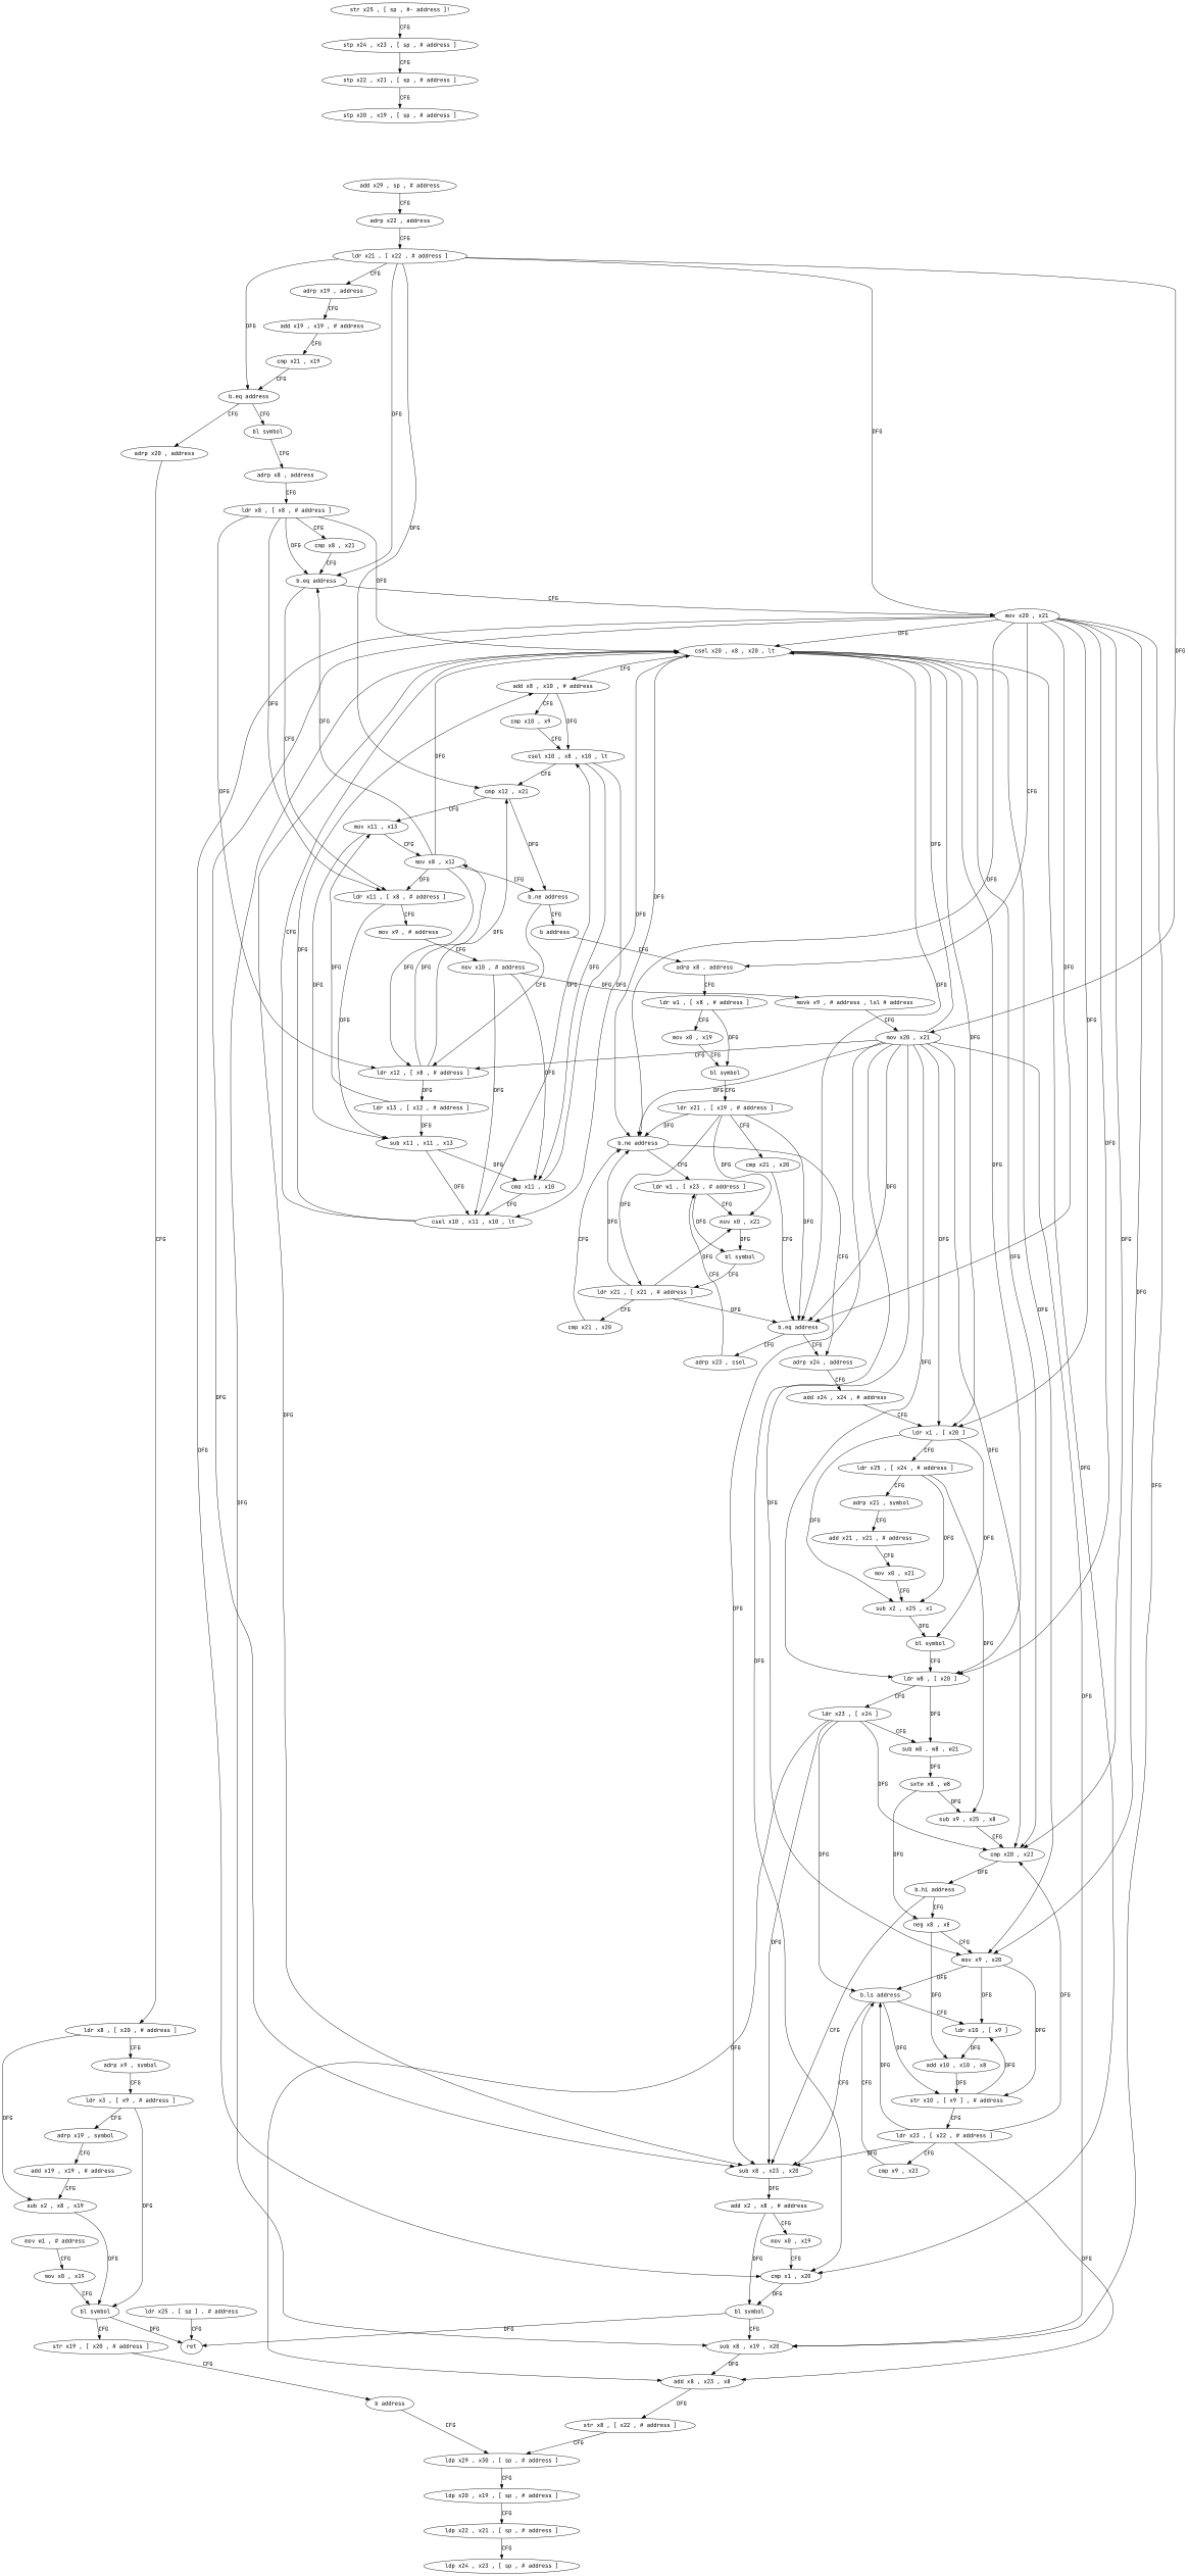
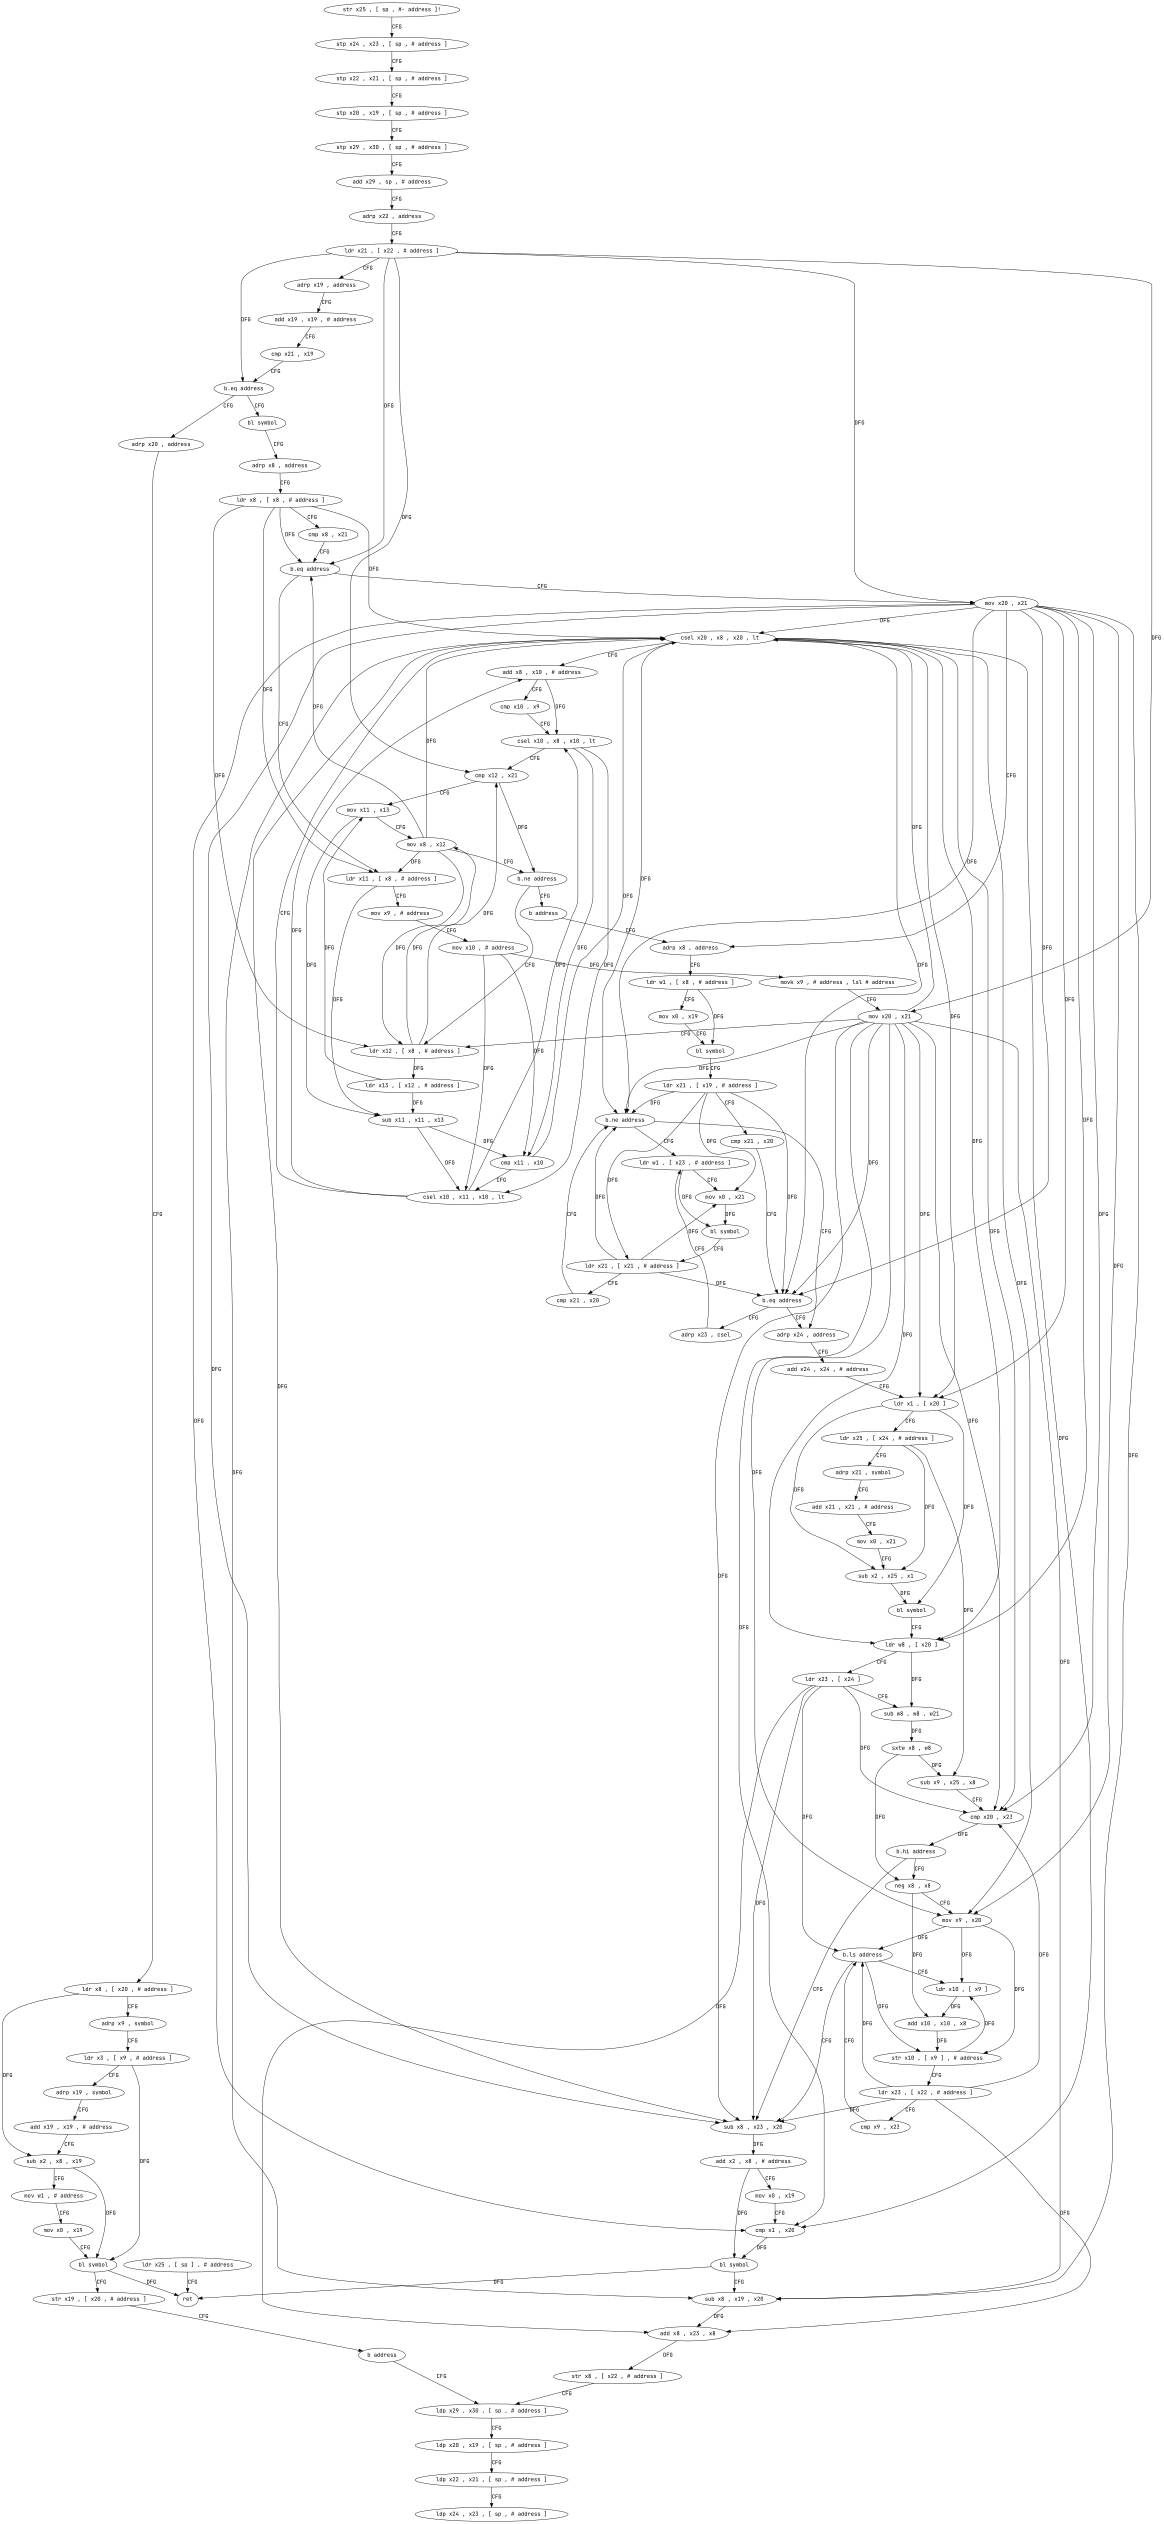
  digraph {
    fontname="JetBrains Mono"
    node [fontname="JetBrains Mono"]
    edge [fontname="JetBrains Mono"]
    n1 [label="str x25 , [ sp , #- address ]!"]
    n2 [label="stp x24 , x23 , [ sp , # address ]"]
    n3 [label="stp x22 , x21 , [ sp , # address ]"]
    n4 [label="stp x20 , x19 , [ sp , # address ]"]
+   n5 [label="stp x29 , x30 , [ sp , # address ]"]
    n6 [label="add x29 , sp , # address"]
    n7 [label="adrp x22 , address"]
    n8 [label="ldr x21 , [ x22 , # address ]"]
    n9 [label="adrp x19 , address"]
    n10 [label="b.eq address"]
    n11 [label="b.eq address"]
    n12 [label="mov x20 , x21"]
    n13 [label="mov x20 , x21"]
    n14 [label="cmp x12 , x21"]
    n15 [label="add x19 , x19 , # address"]
    n16 [label="adrp x20 , address"]
    n17 [label="bl symbol"]
    n18 [label="ldr x11 , [ x8 , # address ]"]
    n19 [label="csel x20 , x8 , x20 , lt"]
    n20 [label="adrp x8 , address"]
    n21 [label="ldr x1 , [ x20 ]"]
    n22 [label="ldr w8 , [ x20 ]"]
    n23 [label="cmp x20 , x23"]
    n24 [label="sub x8 , x23 , x20"]
    n25 [label="cmp x1 , x20"]
    n26 [label="sub x8 , x19 , x20"]
    n27 [label="mov x9 , x20"]
    n28 [label="b.ne address"]
    n29 [label="b.eq address"]
    n30 [label="ldr x12 , [ x8 , # address ]"]
    n31 [label="mov x11 , x13"]
    n32 [label="b.ne address"]
    n33 [label="cmp x21 , x19"]
    n34 [label="ldr x8 , [ x20 , # address ]"]
    n35 [label="adrp x8 , address"]
    n36 [label="adrp x9 , symbol"]
    n37 [label="sub x2 , x8 , x19"]
    n38 [label="ldr x8 , [ x8 , # address ]"]
    n39 [label="ldr x3 , [ x9 , # address ]"]
    n40 [label="bl symbol"]
    n41 [label="mov w1 , # address"]
    n42 [label="adrp x19 , symbol"]
    n43 [label="add x19 , x19 , # address"]
    n44 [label="str x19 , [ x20 , # address ]"]
    n45 [label=ret]
    n46 [label="mov x0 , x19"]
    n47 [label="b address"]
    n48 [label="ldp x29 , x30 , [ sp , # address ]"]
    n49 [label="ldp x20 , x19 , [ sp , # address ]"]
    n50 [label="ldp x22 , x21 , [ sp , # address ]"]
    n51 [label="cmp x8 , x21"]
    n52 [label="mov x9 , # address"]
    n53 [label="sub x11 , x11 , x13"]
    n54 [label="ldr x13 , [ x12 , # address ]"]
    n55 [label="mov x8 , x12"]
    n56 [label="add x8 , x10 , # address"]
    n57 [label="ldr w1 , [ x8 , # address ]"]
    n58 [label="ldr x25 , [ x24 , # address ]"]
    n59 [label="sub x2 , x25 , x1"]
    n60 [label="bl symbol"]
    n61 [label="ldr x23 , [ x24 ]"]
    n62 [label="sub w8 , w8 , w21"]
    n63 [label="b.hi address"]
    n64 [label="add x2 , x8 , # address"]
    n65 [label="bl symbol"]
    n66 [label="add x8 , x23 , x8"]
    n67 [label="b.ls address"]
    n68 [label="ldr x10 , [ x9 ]"]
    n69 [label="str x10 , [ x9 ] , # address"]
    n70 [label="adrp x24 , address"]
    n71 [label="ldr w1 , [ x23 , # address ]"]
    n72 [label="adrp x23 , csel"]
    n73 [label="mov x10 , # address"]
    n74 [label="cmp x11 , x10"]
    n75 [label="csel x10 , x11 , x10 , lt"]
    n76 [label="ldp x24 , x23 , [ sp , # address ]"]
    n77 [label="ldr x25 , [ sp ] , # address"]
    n78 [label="mov x0 , x19"]
    n79 [label="bl symbol"]
    n80 [label="movk x9 , # address , lsl # address"]
    n81 [label="csel x10 , x8 , x10 , lt"]
    n82 [label="add x24 , x24 , # address"]
    n83 [label="adrp x21 , symbol"]
    n84 [label="sub x9 , x25 , x8"]
    n85 [label="add x21 , x21 , # address"]
    n86 [label="mov x0 , x21"]
    n87 [label="sxtw x8 , w8"]
    n88 [label="str x8 , [ x22 , # address ]"]
    n89 [label="neg x8 , x8"]
    n90 [label="add x10 , x10 , x8"]
    n91 [label="mov x0 , x19"]
    n92 [label="mov x0 , x21"]
    n93 [label="bl symbol"]
    n94 [label="ldr x21 , [ x21 , # address ]"]
    n95 [label="cmp x10 , x9"]
    n96 [label="b address"]
    n97 [label="ldr x23 , [ x22 , # address ]"]
    n98 [label="cmp x21 , x20"]
    n99 [label="ldr x21 , [ x19 , # address ]"]
    n100 [label="cmp x21 , x20"]
    n101 [label="cmp x9 , x23"]
    n1 -> n2 [label=CFG]
    n2 -> n3 [label=CFG]
    n3 -> n4 [label=CFG]
+   n4 -> n5 [label=CFG]
+   n5 -> n6 [label=CFG]
    n6 -> n7 [label=CFG]
    n7 -> n8 [label=CFG]
    n8 -> n9 [label=CFG]
    n8 -> n10 [label=DFG]
    n8 -> n11 [label=DFG]
    n8 -> n12 [label=DFG]
    n8 -> n13 [label=DFG]
    n8 -> n14 [label=DFG]
    n9 -> n15 [label=CFG]
    n10 -> n16 [label=CFG]
    n10 -> n17 [label=CFG]
    n11 -> n12 [label=CFG]
    n11 -> n18 [label=CFG]
    n12 -> n19 [label=DFG]
    n12 -> n20 [label=CFG]
    n12 -> n21 [label=DFG]
    n12 -> n22 [label=DFG]
    n12 -> n23 [label=DFG]
    n12 -> n24 [label=DFG]
    n12 -> n25 [label=DFG]
    n12 -> n26 [label=DFG]
    n12 -> n27 [label=DFG]
    n12 -> n28 [label=DFG]
    n12 -> n29 [label=DFG]
    n13 -> n19 [label=DFG]
    n13 -> n21 [label=DFG]
    n13 -> n22 [label=DFG]
    n13 -> n23 [label=DFG]
    n13 -> n24 [label=DFG]
    n13 -> n25 [label=DFG]
    n13 -> n26 [label=DFG]
    n13 -> n27 [label=DFG]
    n13 -> n28 [label=DFG]
    n13 -> n29 [label=DFG]
    n13 -> n30 [label=CFG]
    n14 -> n31 [label=CFG]
    n14 -> n32 [label=DFG]
    n15 -> n33 [label=CFG]
    n16 -> n34 [label=CFG]
    n17 -> n35 [label=CFG]
    n18 -> n52 [label=CFG]
    n18 -> n53 [label=DFG]
    n19 -> n21 [label=DFG]
    n19 -> n22 [label=DFG]
    n19 -> n23 [label=DFG]
    n19 -> n24 [label=DFG]
    n19 -> n25 [label=DFG]
    n19 -> n26 [label=DFG]
    n19 -> n27 [label=DFG]
    n19 -> n28 [label=DFG]
    n19 -> n29 [label=DFG]
    n19 -> n56 [label=CFG]
    n20 -> n57 [label=CFG]
    n21 -> n58 [label=CFG]
    n21 -> n59 [label=DFG]
    n21 -> n60 [label=DFG]
    n22 -> n61 [label=CFG]
    n22 -> n62 [label=DFG]
    n23 -> n63 [label=DFG]
    n24 -> n64 [label=DFG]
    n25 -> n65 [label=DFG]
    n26 -> n66 [label=DFG]
    n27 -> n67 [label=DFG]
    n27 -> n68 [label=DFG]
    n27 -> n69 [label=DFG]
    n28 -> n70 [label=CFG]
    n28 -> n71 [label=CFG]
    n29 -> n70 [label=CFG]
    n29 -> n72 [label=CFG]
    n30 -> n14 [label=DFG]
    n30 -> n54 [label=DFG]
    n30 -> n55 [label=DFG]
    n31 -> n53 [label=DFG]
    n31 -> n55 [label=CFG]
    n32 -> n30 [label=CFG]
    n32 -> n96 [label=CFG]
    n33 -> n10 [label=CFG]
    n34 -> n36 [label=CFG]
    n34 -> n37 [label=DFG]
    n35 -> n38 [label=CFG]
    n36 -> n39 [label=CFG]
    n37 -> n40 [label=DFG]
+   n37 -> n41 [label=CFG]
    n38 -> n11 [label=DFG]
    n38 -> n18 [label=DFG]
    n38 -> n19 [label=DFG]
    n38 -> n30 [label=DFG]
    n38 -> n51 [label=CFG]
    n39 -> n40 [label=DFG]
    n39 -> n42 [label=CFG]
    n40 -> n44 [label=CFG]
    n40 -> n45 [label=DFG]
    n41 -> n46 [label=CFG]
    n42 -> n43 [label=CFG]
    n43 -> n37 [label=CFG]
    n44 -> n47 [label=CFG]
    n46 -> n40 [label=CFG]
    n47 -> n48 [label=CFG]
    n48 -> n49 [label=CFG]
    n49 -> n50 [label=CFG]
    n50 -> n76 [label=CFG]
    n51 -> n11 [label=CFG]
    n52 -> n73 [label=CFG]
    n53 -> n74 [label=DFG]
    n53 -> n75 [label=DFG]
    n54 -> n31 [label=DFG]
    n54 -> n53 [label=DFG]
    n55 -> n11 [label=DFG]
    n55 -> n18 [label=DFG]
    n55 -> n19 [label=DFG]
    n55 -> n30 [label=DFG]
    n55 -> n32 [label=CFG]
    n56 -> n81 [label=DFG]
    n56 -> n95 [label=CFG]
    n57 -> n78 [label=CFG]
    n57 -> n79 [label=DFG]
    n58 -> n59 [label=DFG]
    n58 -> n83 [label=CFG]
    n58 -> n84 [label=DFG]
    n59 -> n60 [label=DFG]
    n60 -> n22 [label=CFG]
    n61 -> n23 [label=DFG]
    n61 -> n24 [label=DFG]
    n61 -> n62 [label=CFG]
    n61 -> n66 [label=DFG]
    n61 -> n67 [label=DFG]
    n62 -> n87 [label=DFG]
    n63 -> n24 [label=CFG]
    n63 -> n89 [label=CFG]
    n64 -> n65 [label=DFG]
    n64 -> n91 [label=CFG]
    n65 -> n26 [label=CFG]
    n65 -> n45 [label=DFG]
    n66 -> n88 [label=DFG]
    n67 -> n24 [label=CFG]
    n67 -> n68 [label=CFG]
    n67 -> n69 [label=DFG]
    n68 -> n90 [label=DFG]
    n69 -> n68 [label=DFG]
    n69 -> n97 [label=CFG]
    n70 -> n82 [label=CFG]
    n71 -> n92 [label=CFG]
    n71 -> n93 [label=DFG]
    n72 -> n71 [label=CFG]
    n73 -> n74 [label=DFG]
    n73 -> n75 [label=DFG]
    n73 -> n80 [label=DFG]
    n74 -> n19 [label=DFG]
    n74 -> n75 [label=CFG]
    n75 -> n19 [label=CFG]
    n75 -> n56 [label=DFG]
    n75 -> n81 [label=DFG]
    n77 -> n45 [label=CFG]
    n78 -> n79 [label=CFG]
    n79 -> n99 [label=CFG]
    n80 -> n13 [label=CFG]
    n81 -> n14 [label=CFG]
    n81 -> n74 [label=DFG]
    n81 -> n75 [label=DFG]
    n82 -> n21 [label=CFG]
    n83 -> n85 [label=CFG]
    n84 -> n23 [label=CFG]
    n85 -> n86 [label=CFG]
    n86 -> n59 [label=CFG]
    n87 -> n84 [label=DFG]
    n87 -> n89 [label=DFG]
    n88 -> n48 [label=CFG]
    n89 -> n27 [label=CFG]
    n89 -> n90 [label=DFG]
    n90 -> n69 [label=DFG]
    n91 -> n25 [label=CFG]
    n92 -> n93 [label=DFG]
    n93 -> n94 [label=CFG]
    n94 -> n28 [label=DFG]
    n94 -> n29 [label=DFG]
    n94 -> n92 [label=DFG]
    n94 -> n98 [label=CFG]
    n95 -> n81 [label=CFG]
    n96 -> n20 [label=CFG]
    n97 -> n23 [label=DFG]
    n97 -> n24 [label=DFG]
    n97 -> n66 [label=DFG]
    n97 -> n67 [label=DFG]
    n97 -> n101 [label=CFG]
    n98 -> n28 [label=CFG]
    n99 -> n28 [label=DFG]
    n99 -> n29 [label=DFG]
    n99 -> n92 [label=DFG]
    n99 -> n94 [label=DFG]
    n99 -> n100 [label=CFG]
    n100 -> n29 [label=CFG]
    n101 -> n67 [label=CFG]
  }
